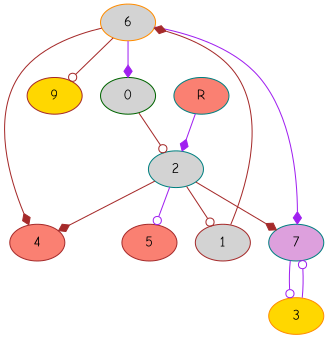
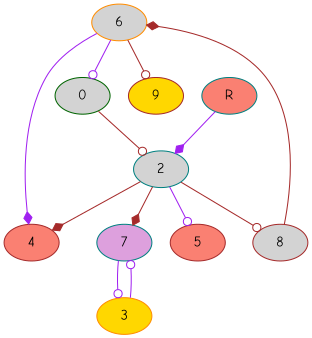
  digraph {
    fontname="Comic Neue"
    node [color=brown fillcolor=lightgrey fontname="Comic Neue" style=filled]
    edge [arrowhead=odot color=brown fontname="Comic Neue"]
    6 [color=darkorange]
-   1
+   1 [label=8]
    4 [fillcolor=salmon]
    7 [color=teal fillcolor=plum]
    n5 [color=darkgreen label=0]
    9 [fillcolor=gold]
    2 [color=teal]
    5 [fillcolor=salmon]
    3 [color=darkorange fillcolor=gold]
    R [color=teal fillcolor=salmon]
-   6 -> 4 [arrowhead=diamond]
-   6 -> 7 [arrowhead=diamond color=purple]
-   6 -> n5 [arrowhead=diamond color=purple]
+   6 -> 4 [arrowhead=diamond color=purple]
+   6 -> n5 [color=purple]
    6 -> 9
    1 -> 6 [arrowhead=diamond]
    7 -> 3 [color=purple]
    n5 -> 2
    2 -> 1
    2 -> 4 [arrowhead=diamond]
    2 -> 7 [arrowhead=diamond]
    2 -> 5 [color=purple]
    3 -> 7 [color=purple]
    R -> 2 [arrowhead=diamond color=purple]
  }
